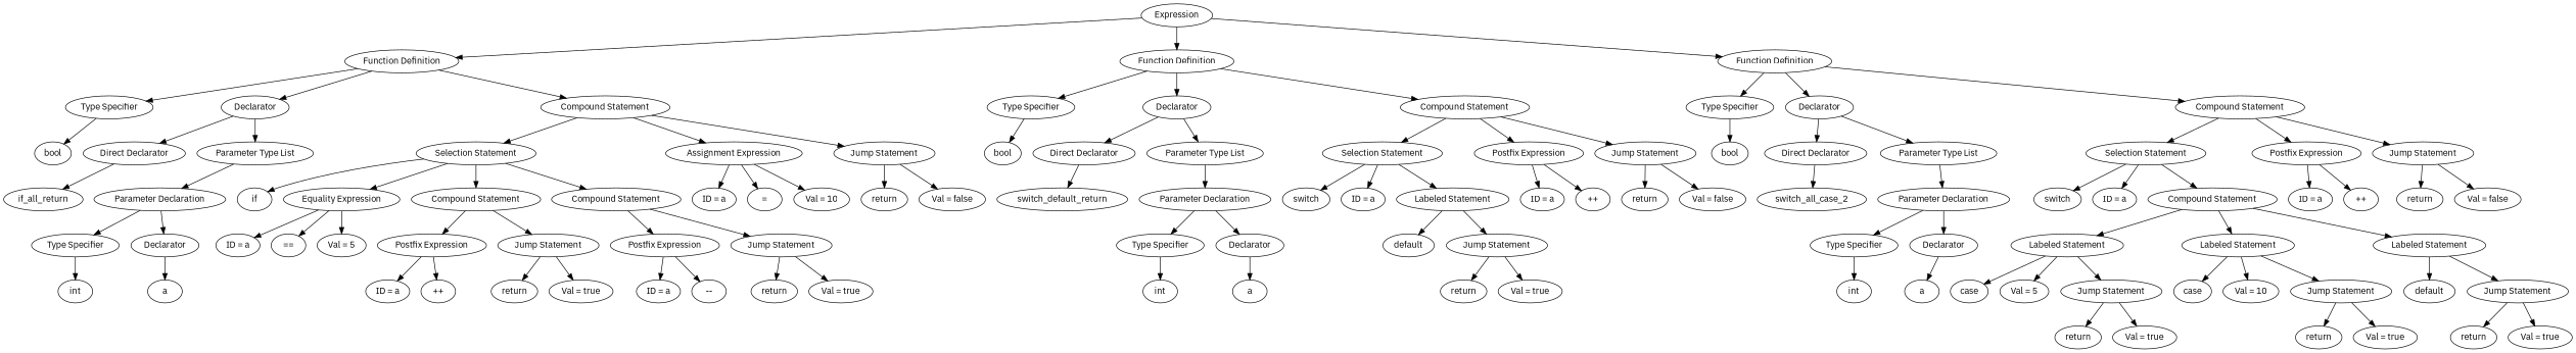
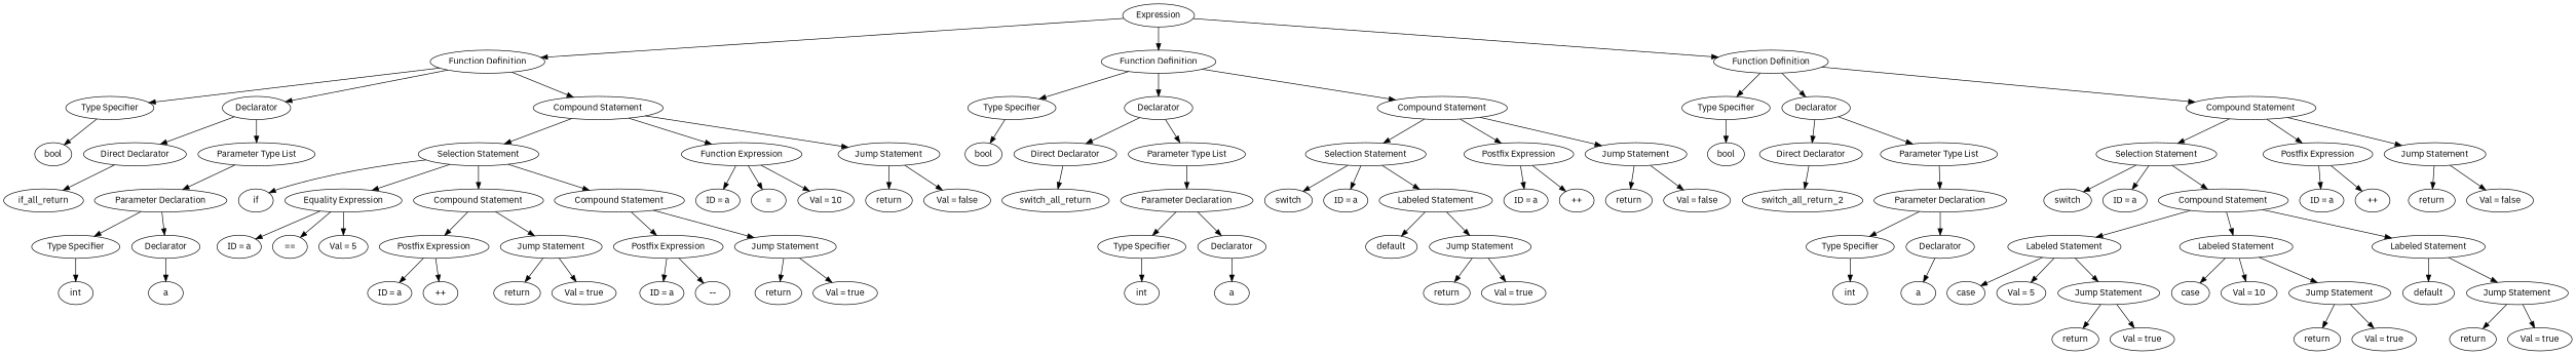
  digraph {
    fontname="IBM Plex Sans"
    node [fontname="IBM Plex Sans"]
    edge [fontname="IBM Plex Sans"]
    n1 [label=Expression]
    n2 [label="Function Definition"]
    n3 [label="Function Definition"]
    n4 [label="Function Definition"]
    n5 [label="Type Specifier"]
    n6 [label=Declarator]
    n7 [label="Compound Statement"]
    n8 [label="Type Specifier"]
    n9 [label=Declarator]
    n10 [label="Compound Statement"]
    n11 [label="Type Specifier"]
    n12 [label=Declarator]
    n13 [label="Compound Statement"]
    n14 [label=bool]
    n15 [label="Direct Declarator"]
    n16 [label="Parameter Type List"]
    n17 [label="Selection Statement"]
-   n18 [label="Assignment Expression"]
+   n18 [label="Function Expression"]
    n19 [label="Jump Statement"]
    n20 [label=if_all_return]
    n21 [label="Parameter Declaration"]
    n22 [label="Type Specifier"]
    n23 [label=Declarator]
    n24 [label=int]
    n25 [label=a]
    n26 [label=if]
    n27 [label="Equality Expression"]
    n28 [label="Compound Statement"]
    n29 [label="Compound Statement"]
    n30 [label="ID = a"]
    n31 [label="="]
    n32 [label="Val = 10"]
    n33 [label=return]
    n34 [label="Val = false"]
    n35 [label="ID = a"]
    n36 [label="=="]
    n37 [label="Val = 5"]
    n38 [label="Postfix Expression"]
    n39 [label="Jump Statement"]
    n40 [label="Postfix Expression"]
    n41 [label="Jump Statement"]
    n42 [label="ID = a"]
    n43 [label="++"]
    n44 [label=return]
    n45 [label="Val = true"]
    n46 [label="ID = a"]
    n47 [label="--"]
    n48 [label=return]
    n49 [label="Val = true"]
    n50 [label=bool]
    n51 [label="Direct Declarator"]
    n52 [label="Parameter Type List"]
    n53 [label="Selection Statement"]
    n54 [label="Postfix Expression"]
    n55 [label="Jump Statement"]
-   n56 [label=switch_default_return]
+   n56 [label=switch_all_return]
    n57 [label="Parameter Declaration"]
    n58 [label="Type Specifier"]
    n59 [label=Declarator]
    n60 [label=int]
    n61 [label=a]
    n62 [label=switch]
    n63 [label="ID = a"]
    n64 [label="Labeled Statement"]
    n65 [label="ID = a"]
    n66 [label="++"]
    n67 [label=return]
    n68 [label="Val = false"]
    n69 [label=default]
    n70 [label="Jump Statement"]
    n71 [label=return]
    n72 [label="Val = true"]
    n73 [label=bool]
    n74 [label="Direct Declarator"]
    n75 [label="Parameter Type List"]
    n76 [label="Selection Statement"]
    n77 [label="Postfix Expression"]
    n78 [label="Jump Statement"]
-   n79 [label=switch_all_case_2]
+   n79 [label=switch_all_return_2]
    n80 [label="Parameter Declaration"]
    n81 [label="Type Specifier"]
    n82 [label=Declarator]
    n83 [label=int]
    n84 [label=a]
    n85 [label=switch]
    n86 [label="ID = a"]
    n87 [label="Compound Statement"]
    n88 [label="ID = a"]
    n89 [label="++"]
    n90 [label=return]
    n91 [label="Val = false"]
    n92 [label="Labeled Statement"]
    n93 [label="Labeled Statement"]
    n94 [label="Labeled Statement"]
    n95 [label=case]
    n96 [label="Val = 5"]
    n97 [label="Jump Statement"]
    n98 [label=case]
    n99 [label="Val = 10"]
    n100 [label="Jump Statement"]
    n101 [label=default]
    n102 [label="Jump Statement"]
    n103 [label=return]
    n104 [label="Val = true"]
    n105 [label=return]
    n106 [label="Val = true"]
    n107 [label=return]
    n108 [label="Val = true"]
    n1 -> n2
    n1 -> n3
    n1 -> n4
    n2 -> n5
    n2 -> n6
    n2 -> n7
    n3 -> n8
    n3 -> n9
    n3 -> n10
    n4 -> n11
    n4 -> n12
    n4 -> n13
    n5 -> n14
    n6 -> n15
    n6 -> n16
    n7 -> n17
    n7 -> n18
    n7 -> n19
    n8 -> n50
    n9 -> n51
    n9 -> n52
    n10 -> n53
    n10 -> n54
    n10 -> n55
    n11 -> n73
    n12 -> n74
    n12 -> n75
    n13 -> n76
    n13 -> n77
    n13 -> n78
    n15 -> n20
    n16 -> n21
    n17 -> n26
    n17 -> n27
    n17 -> n28
    n17 -> n29
    n18 -> n30
    n18 -> n31
    n18 -> n32
    n19 -> n33
    n19 -> n34
    n21 -> n22
    n21 -> n23
    n22 -> n24
    n23 -> n25
    n27 -> n35
    n27 -> n36
    n27 -> n37
    n28 -> n38
    n28 -> n39
    n29 -> n40
    n29 -> n41
    n38 -> n42
    n38 -> n43
    n39 -> n44
    n39 -> n45
    n40 -> n46
    n40 -> n47
    n41 -> n48
    n41 -> n49
    n51 -> n56
    n52 -> n57
    n53 -> n62
    n53 -> n63
    n53 -> n64
    n54 -> n65
    n54 -> n66
    n55 -> n67
    n55 -> n68
    n57 -> n58
    n57 -> n59
    n58 -> n60
    n59 -> n61
    n64 -> n69
    n64 -> n70
    n70 -> n71
    n70 -> n72
    n74 -> n79
    n75 -> n80
    n76 -> n85
    n76 -> n86
    n76 -> n87
    n77 -> n88
    n77 -> n89
    n78 -> n90
    n78 -> n91
    n80 -> n81
    n80 -> n82
    n81 -> n83
    n82 -> n84
    n87 -> n92
    n87 -> n93
    n87 -> n94
    n92 -> n95
    n92 -> n96
    n92 -> n97
    n93 -> n98
    n93 -> n99
    n93 -> n100
    n94 -> n101
    n94 -> n102
    n97 -> n103
    n97 -> n104
    n100 -> n105
    n100 -> n106
    n102 -> n107
    n102 -> n108
  }
